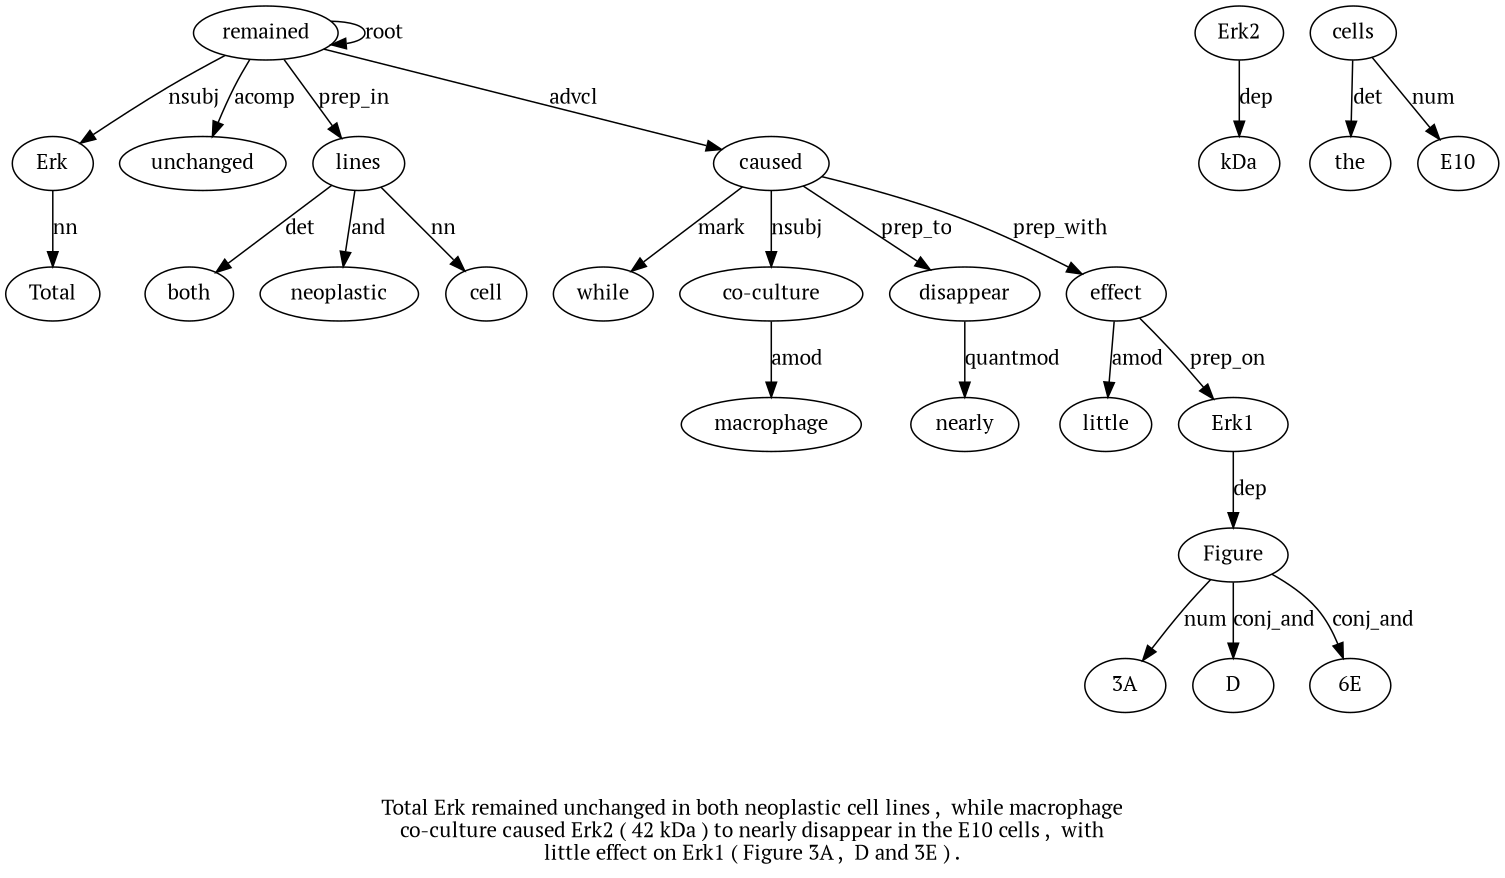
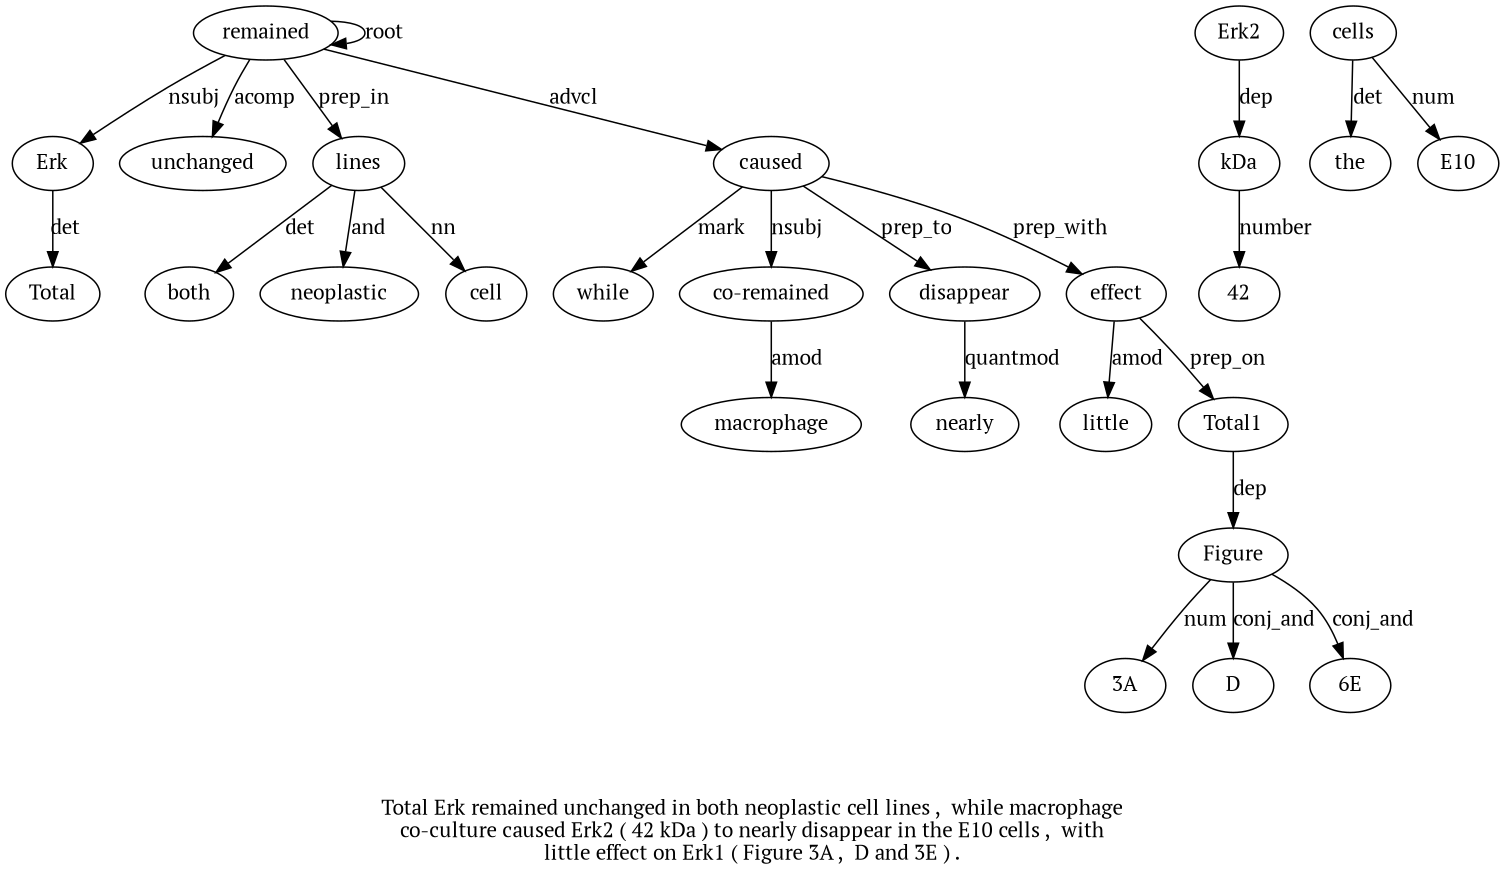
  digraph {
    fontname="PT Serif"
    label="Total Erk remained unchanged in both neoplastic cell lines ,  while macrophage\nco-culture caused Erk2 ( 42 kDa ) to nearly disappear in the E10 cells ,  with\nlittle effect on Erk1 ( Figure 3A ,  D and 3E ) ."
    node [fillcolor=white fontname="PT Serif" style=filled]
    edge [fontname="PT Serif"]
    n1 [label=Erk]
    n2 [label=Total]
    n3 [label=remained]
    n4 [label=unchanged]
    n5 [label=lines]
    n6 [label=caused]
    n7 [label=both]
    n8 [label=neoplastic]
    n9 [label=cell]
    n10 [label=while]
-   n11 [label="co-culture"]
+   n11 [label="co-remained"]
    n12 [label=disappear]
    n13 [label=effect]
    n14 [label=macrophage]
    n15 [label=Erk2]
    n16 [label=kDa]
    n17 [label=nearly]
    n18 [label=cells]
    n19 [label=the]
    n20 [label=E10]
    n21 [label=little]
-   n22 [label=Erk1]
+   n22 [label=Total1]
+   n23 [label=42]
    n24 [label=Figure]
    n25 [label="3A"]
    n26 [label=D]
    n27 [label="6E"]
-   n1 -> n2 [label=nn]
+   n1 -> n2 [label=det]
    n3 -> n1 [label=nsubj]
    n3 -> n3 [label=root]
    n3 -> n4 [label=acomp]
    n3 -> n5 [label=prep_in]
    n3 -> n6 [label=advcl]
    n5 -> n7 [label=det]
    n5 -> n8 [label=and]
    n5 -> n9 [label=nn]
    n6 -> n10 [label=mark]
    n6 -> n11 [label=nsubj]
    n6 -> n12 [label=prep_to]
    n6 -> n13 [label=prep_with]
    n11 -> n14 [label=amod]
    n12 -> n17 [label=quantmod]
    n13 -> n21 [label=amod]
    n13 -> n22 [label=prep_on]
    n15 -> n16 [label=dep]
+   n16 -> n23 [label=number]
    n18 -> n19 [label=det]
    n18 -> n20 [label=num]
    n22 -> n24 [label=dep]
    n24 -> n25 [label=num]
    n24 -> n26 [label=conj_and]
    n24 -> n27 [label=conj_and]
  }
